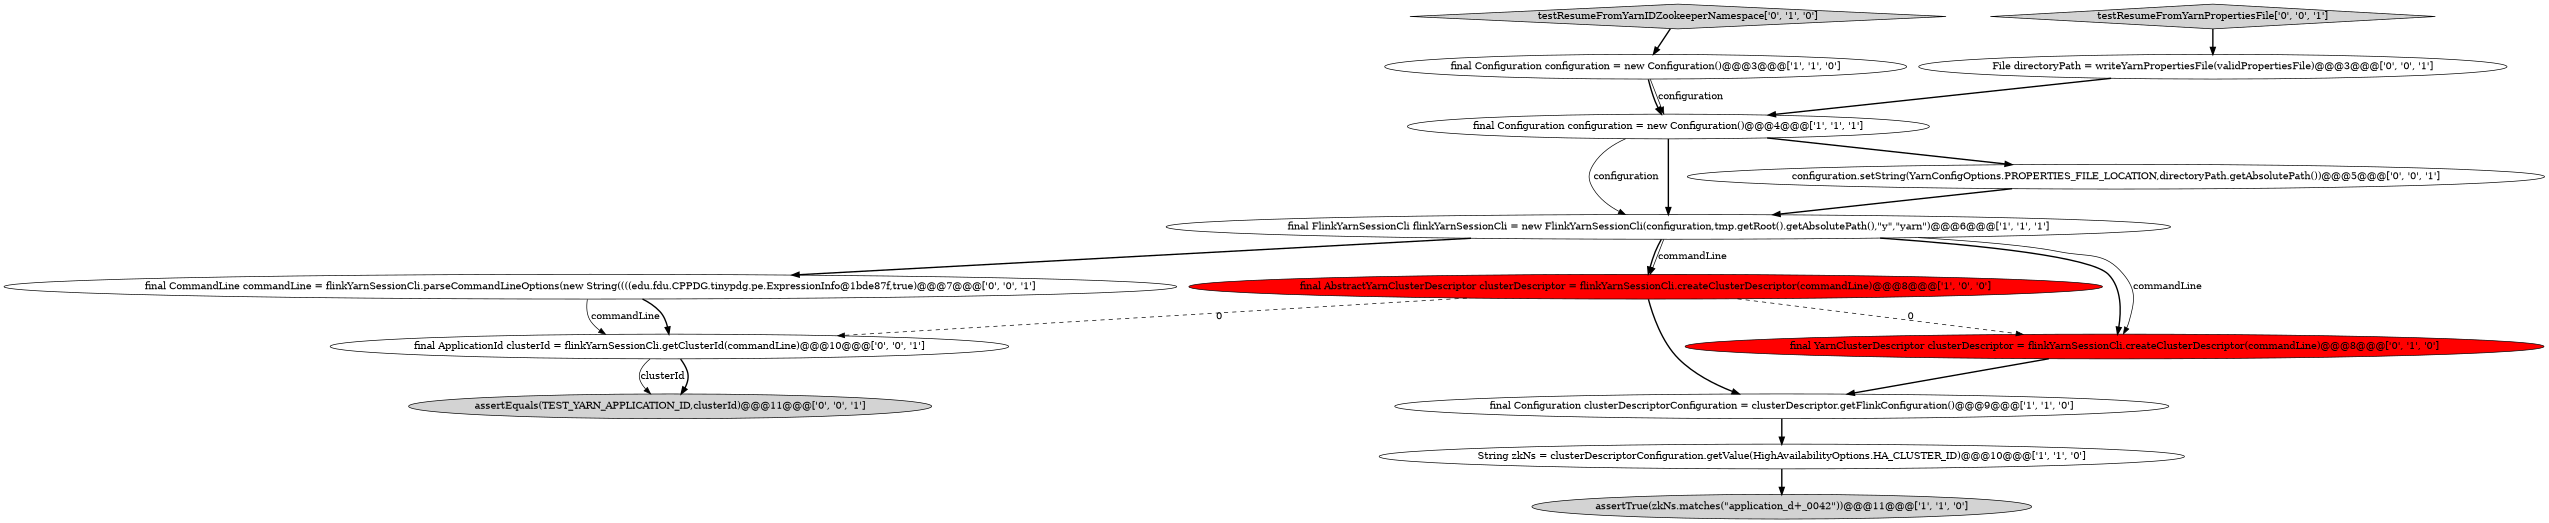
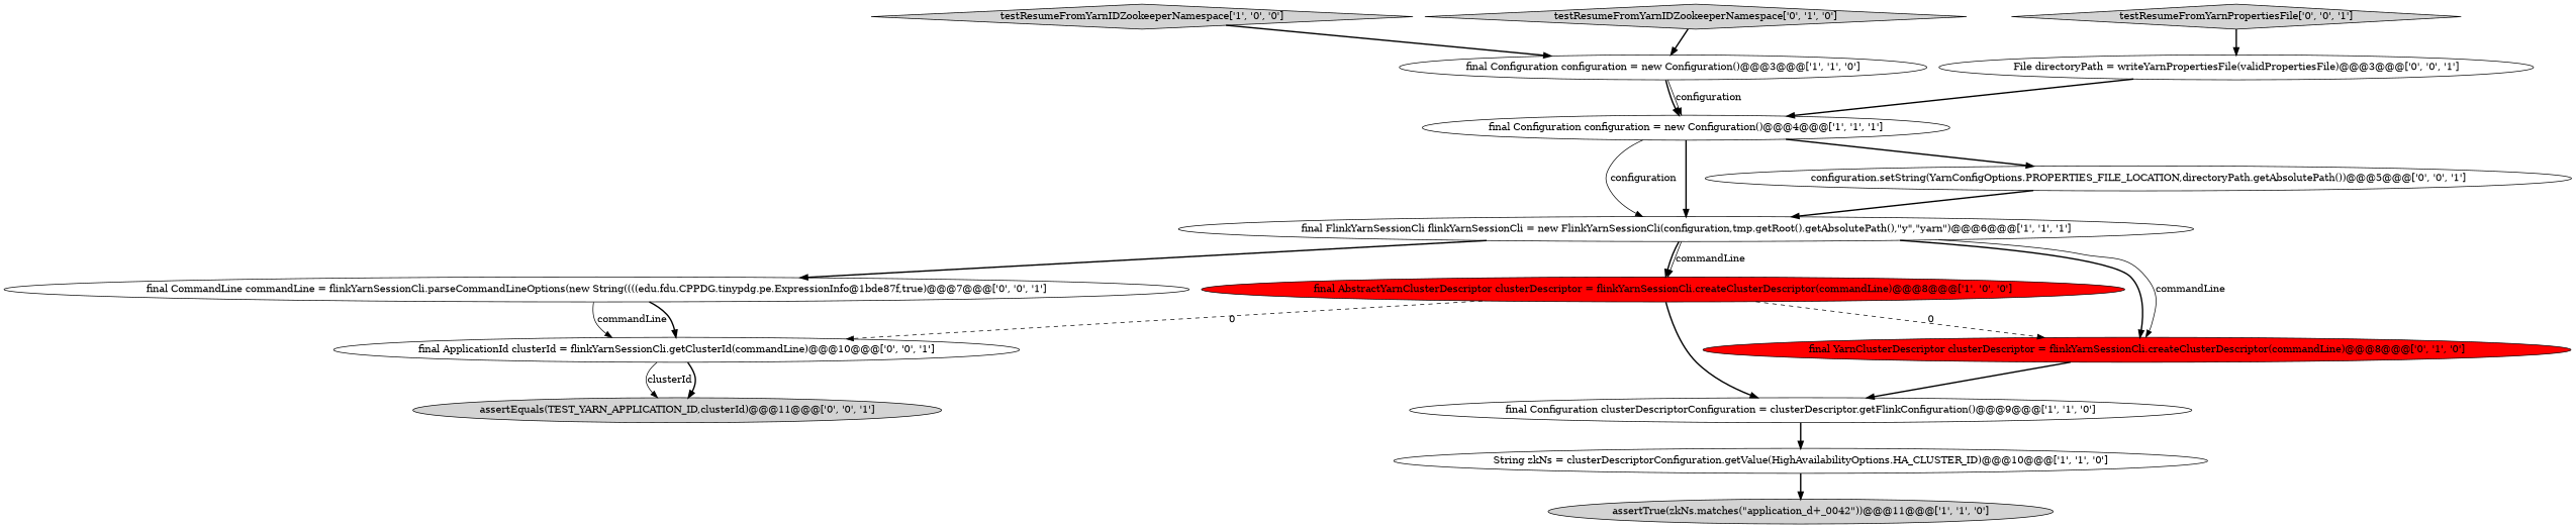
  digraph {
    node [fillcolor=white shape=ellipse style=filled]
    edge [style=bold]
    n1 [fillcolor=lightgray label="testResumeFromYarnIDZookeeperNamespace['0', '1', '0']" shape=diamond]
    n2 [label="final Configuration configuration = new Configuration()@@@3@@@['1', '1', '0']"]
    n3 [fillcolor=red label="final AbstractYarnClusterDescriptor clusterDescriptor = flinkYarnSessionCli.createClusterDescriptor(commandLine)@@@8@@@['1', '0', '0']"]
    n4 [label="final ApplicationId clusterId = flinkYarnSessionCli.getClusterId(commandLine)@@@10@@@['0', '0', '1']"]
    n5 [label="final Configuration clusterDescriptorConfiguration = clusterDescriptor.getFlinkConfiguration()@@@9@@@['1', '1', '0']"]
    n6 [fillcolor=red label="final YarnClusterDescriptor clusterDescriptor = flinkYarnSessionCli.createClusterDescriptor(commandLine)@@@8@@@['0', '1', '0']"]
    n7 [label="final Configuration configuration = new Configuration()@@@4@@@['1', '1', '1']"]
    n8 [label="final FlinkYarnSessionCli flinkYarnSessionCli = new FlinkYarnSessionCli(configuration,tmp.getRoot().getAbsolutePath(),\"y\",\"yarn\")@@@6@@@['1', '1', '1']"]
    n9 [label="configuration.setString(YarnConfigOptions.PROPERTIES_FILE_LOCATION,directoryPath.getAbsolutePath())@@@5@@@['0', '0', '1']"]
    n10 [fillcolor=lightgray label="assertEquals(TEST_YARN_APPLICATION_ID,clusterId)@@@11@@@['0', '0', '1']"]
    n11 [fillcolor=lightgray label="assertTrue(zkNs.matches(\"application_\d+_0042\"))@@@11@@@['1', '1', '0']"]
    n12 [label="final CommandLine commandLine = flinkYarnSessionCli.parseCommandLineOptions(new String((((edu.fdu.CPPDG.tinypdg.pe.ExpressionInfo@1bde87f,true)@@@7@@@['0', '0', '1']"]
    n13 [fillcolor=lightgray label="testResumeFromYarnPropertiesFile['0', '0', '1']" shape=diamond]
    n14 [label="File directoryPath = writeYarnPropertiesFile(validPropertiesFile)@@@3@@@['0', '0', '1']"]
+   n15 [fillcolor=lightgray label="testResumeFromYarnIDZookeeperNamespace['1', '0', '0']" shape=diamond]
    n16 [label="String zkNs = clusterDescriptorConfiguration.getValue(HighAvailabilityOptions.HA_CLUSTER_ID)@@@10@@@['1', '1', '0']"]
    n1 -> n2
    n2 -> n7 [label=configuration style=solid]
    n2 -> n7
    n3 -> n4 [label=0 style=dashed]
    n3 -> n5
    n3 -> n6 [label=0 style=dashed]
    n4 -> n10
    n4 -> n10 [label=clusterId style=solid]
    n5 -> n16
    n6 -> n5
    n7 -> n8 [label=configuration style=solid]
    n7 -> n8
    n7 -> n9
    n8 -> n3 [label=commandLine style=solid]
    n8 -> n3
    n8 -> n6
    n8 -> n6 [label=commandLine style=solid]
    n8 -> n12
    n9 -> n8
    n12 -> n4 [label=commandLine style=solid]
    n12 -> n4
    n13 -> n14
    n14 -> n7
+   n15 -> n2
    n16 -> n11
  }
